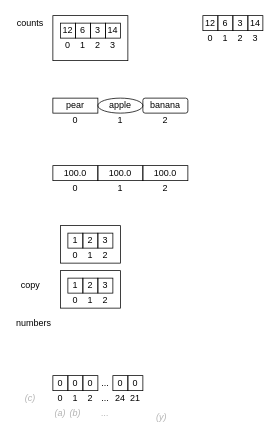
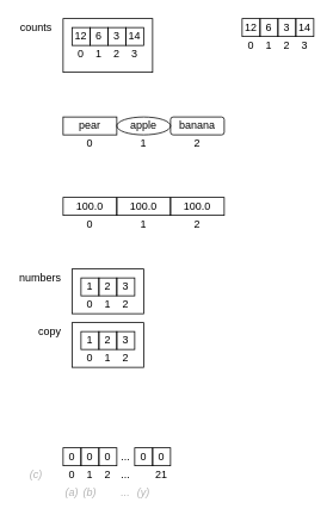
  <mxCell id="0" />
  <mxCell id="1" parent="0" />
  <mxCell id="2" value="" style="rounded=0;whiteSpace=wrap;html=1;fillColor=none;" vertex="1" parent="1"><mxGeometry x="70" y="20" width="100" height="60" as="geometry" /></mxCell>
  <mxCell id="3" value="" style="group;fillColor=none;" vertex="1" connectable="0" parent="1"><mxGeometry x="80" y="30" width="20" height="40" as="geometry" /></mxCell>
  <mxCell id="4" value="" style="group;fillColor=none;" vertex="1" connectable="0" parent="3"><mxGeometry width="20" height="40" as="geometry" /></mxCell>
  <mxCell id="5" value="12" style="rounded=0;whiteSpace=wrap;html=1;fillColor=none;" vertex="1" parent="4"><mxGeometry width="20" height="20" as="geometry" /></mxCell>
  <mxCell id="6" value="0" style="text;html=1;strokeColor=none;fillColor=none;align=center;verticalAlign=middle;whiteSpace=wrap;rounded=0;" vertex="1" parent="4"><mxGeometry y="20" width="20" height="20" as="geometry" /></mxCell>
  <mxCell id="7" value="" style="group;fillColor=none;" vertex="1" connectable="0" parent="1"><mxGeometry x="120" y="30" width="20" height="40" as="geometry" /></mxCell>
  <mxCell id="8" value="" style="group;fillColor=none;" vertex="1" connectable="0" parent="7"><mxGeometry width="20" height="40" as="geometry" /></mxCell>
  <mxCell id="9" value="3" style="rounded=0;whiteSpace=wrap;html=1;fillColor=none;" vertex="1" parent="8"><mxGeometry width="20" height="20" as="geometry" /></mxCell>
  <mxCell id="10" value="2" style="text;html=1;strokeColor=none;fillColor=none;align=center;verticalAlign=middle;whiteSpace=wrap;rounded=0;" vertex="1" parent="8"><mxGeometry y="20" width="20" height="20" as="geometry" /></mxCell>
  <mxCell id="11" value="" style="group;fillColor=none;" vertex="1" connectable="0" parent="1"><mxGeometry x="140" y="30" width="20" height="40" as="geometry" /></mxCell>
  <mxCell id="12" value="" style="group;fillColor=none;" vertex="1" connectable="0" parent="11"><mxGeometry width="20" height="40" as="geometry" /></mxCell>
  <mxCell id="13" value="14" style="rounded=0;whiteSpace=wrap;html=1;fillColor=none;" vertex="1" parent="12"><mxGeometry width="20" height="20" as="geometry" /></mxCell>
  <mxCell id="14" value="3" style="text;html=1;strokeColor=none;fillColor=none;align=center;verticalAlign=middle;whiteSpace=wrap;rounded=0;" vertex="1" parent="12"><mxGeometry y="20" width="20" height="20" as="geometry" /></mxCell>
  <mxCell id="15" value="" style="group;fillColor=none;" vertex="1" connectable="0" parent="1"><mxGeometry x="130" y="130" width="60" height="40" as="geometry" /></mxCell>
  <mxCell id="16" value="" style="group;fillColor=none;" vertex="1" connectable="0" parent="15"><mxGeometry width="60" height="40" as="geometry" /></mxCell>
  <mxCell id="17" value="apple" style="ellipse;whiteSpace=wrap;html=1;fillColor=none;" vertex="1" parent="16"><mxGeometry width="60" height="20" as="geometry" /></mxCell>
  <mxCell id="18" value="1" style="text;html=1;strokeColor=none;fillColor=none;align=center;verticalAlign=middle;whiteSpace=wrap;rounded=0;" vertex="1" parent="16"><mxGeometry y="20" width="60" height="20" as="geometry" /></mxCell>
  <mxCell id="19" value="" style="group;fillColor=none;" vertex="1" connectable="0" parent="1"><mxGeometry x="190" y="130" width="60" height="40" as="geometry" /></mxCell>
  <mxCell id="20" value="" style="group;fillColor=none;" vertex="1" connectable="0" parent="19"><mxGeometry width="60" height="40" as="geometry" /></mxCell>
  <mxCell id="21" value="banana" style="whiteSpace=wrap;html=1;fillColor=none;rounded=1;" vertex="1" parent="20"><mxGeometry width="60" height="20" as="geometry" /></mxCell>
  <mxCell id="22" value="2" style="text;html=1;strokeColor=none;fillColor=none;align=center;verticalAlign=middle;whiteSpace=wrap;rounded=0;" vertex="1" parent="20"><mxGeometry y="20" width="60" height="20" as="geometry" /></mxCell>
  <mxCell id="23" value="" style="group;fillColor=none;" vertex="1" connectable="0" parent="1"><mxGeometry x="70" y="130" width="60" height="40" as="geometry" /></mxCell>
  <mxCell id="24" value="" style="group;fillColor=none;" vertex="1" connectable="0" parent="23"><mxGeometry width="60" height="40" as="geometry" /></mxCell>
  <mxCell id="25" value="pear" style="rounded=0;whiteSpace=wrap;html=1;fillColor=none;" vertex="1" parent="24"><mxGeometry width="60" height="20" as="geometry" /></mxCell>
  <mxCell id="26" value="0" style="text;html=1;strokeColor=none;fillColor=none;align=center;verticalAlign=middle;whiteSpace=wrap;rounded=0;" vertex="1" parent="24"><mxGeometry y="20" width="60" height="20" as="geometry" /></mxCell>
  <mxCell id="27" value="" style="group;fillColor=none;" vertex="1" connectable="0" parent="1"><mxGeometry x="130" y="220" width="60" height="40" as="geometry" /></mxCell>
  <mxCell id="28" value="" style="group;fillColor=none;" vertex="1" connectable="0" parent="27"><mxGeometry width="60" height="40" as="geometry" /></mxCell>
  <mxCell id="29" value="100.0" style="rounded=0;whiteSpace=wrap;html=1;fillColor=none;" vertex="1" parent="28"><mxGeometry width="60" height="20" as="geometry" /></mxCell>
  <mxCell id="30" value="1" style="text;html=1;strokeColor=none;fillColor=none;align=center;verticalAlign=middle;whiteSpace=wrap;rounded=0;" vertex="1" parent="28"><mxGeometry y="20" width="60" height="20" as="geometry" /></mxCell>
  <mxCell id="31" value="" style="group;fillColor=none;" vertex="1" connectable="0" parent="1"><mxGeometry x="190" y="220" width="60" height="40" as="geometry" /></mxCell>
  <mxCell id="32" value="" style="group;fillColor=none;" vertex="1" connectable="0" parent="31"><mxGeometry width="60" height="40" as="geometry" /></mxCell>
  <mxCell id="33" value="100.0" style="rounded=0;whiteSpace=wrap;html=1;fillColor=none;" vertex="1" parent="32"><mxGeometry width="60" height="20" as="geometry" /></mxCell>
  <mxCell id="34" value="2" style="text;html=1;strokeColor=none;fillColor=none;align=center;verticalAlign=middle;whiteSpace=wrap;rounded=0;" vertex="1" parent="32"><mxGeometry y="20" width="60" height="20" as="geometry" /></mxCell>
  <mxCell id="35" value="" style="group;fillColor=none;" vertex="1" connectable="0" parent="1"><mxGeometry x="70" y="220" width="60" height="40" as="geometry" /></mxCell>
  <mxCell id="36" value="" style="group;fillColor=none;" vertex="1" connectable="0" parent="35"><mxGeometry width="60" height="40" as="geometry" /></mxCell>
  <mxCell id="37" value="100.0" style="rounded=0;whiteSpace=wrap;html=1;fillColor=none;" vertex="1" parent="36"><mxGeometry width="60" height="20" as="geometry" /></mxCell>
  <mxCell id="38" value="0" style="text;html=1;strokeColor=none;fillColor=none;align=center;verticalAlign=middle;whiteSpace=wrap;rounded=0;" vertex="1" parent="36"><mxGeometry y="20" width="60" height="20" as="geometry" /></mxCell>
  <mxCell id="39" value="counts" style="text;html=1;strokeColor=none;fillColor=none;align=center;verticalAlign=middle;whiteSpace=wrap;rounded=0;" vertex="1" parent="1"><mxGeometry x="20" y="20" width="40" height="20" as="geometry" /></mxCell>
  <mxCell id="40" value="" style="group;fillColor=none;" vertex="1" connectable="0" parent="1"><mxGeometry x="270" y="20" width="20" height="40" as="geometry" /></mxCell>
  <mxCell id="41" value="" style="group;fillColor=none;" vertex="1" connectable="0" parent="40"><mxGeometry width="20" height="40" as="geometry" /></mxCell>
  <mxCell id="42" value="12" style="rounded=0;whiteSpace=wrap;html=1;fillColor=none;" vertex="1" parent="41"><mxGeometry width="20" height="20" as="geometry" /></mxCell>
  <mxCell id="43" value="0" style="text;html=1;strokeColor=none;fillColor=none;align=center;verticalAlign=middle;whiteSpace=wrap;rounded=0;" vertex="1" parent="41"><mxGeometry y="20" width="20" height="20" as="geometry" /></mxCell>
  <mxCell id="44" value="" style="group;fillColor=none;" vertex="1" connectable="0" parent="1"><mxGeometry x="310" y="20" width="20" height="40" as="geometry" /></mxCell>
  <mxCell id="45" value="" style="group;fillColor=none;" vertex="1" connectable="0" parent="44"><mxGeometry width="20" height="40" as="geometry" /></mxCell>
  <mxCell id="46" value="3" style="rounded=0;whiteSpace=wrap;html=1;fillColor=none;" vertex="1" parent="45"><mxGeometry width="20" height="20" as="geometry" /></mxCell>
  <mxCell id="47" value="2" style="text;html=1;strokeColor=none;fillColor=none;align=center;verticalAlign=middle;whiteSpace=wrap;rounded=0;" vertex="1" parent="45"><mxGeometry y="20" width="20" height="20" as="geometry" /></mxCell>
  <mxCell id="48" value="" style="group;fillColor=none;" vertex="1" connectable="0" parent="1"><mxGeometry x="330" y="20" width="20" height="40" as="geometry" /></mxCell>
  <mxCell id="49" value="" style="group;fillColor=none;" vertex="1" connectable="0" parent="48"><mxGeometry width="20" height="40" as="geometry" /></mxCell>
  <mxCell id="50" value="14" style="rounded=0;whiteSpace=wrap;html=1;fillColor=none;" vertex="1" parent="49"><mxGeometry width="20" height="20" as="geometry" /></mxCell>
  <mxCell id="51" value="3" style="text;html=1;strokeColor=none;fillColor=none;align=center;verticalAlign=middle;whiteSpace=wrap;rounded=0;" vertex="1" parent="49"><mxGeometry y="20" width="20" height="20" as="geometry" /></mxCell>
  <mxCell id="52" value="" style="group" vertex="1" connectable="0" parent="1"><mxGeometry x="290" y="20" width="20" height="40" as="geometry" /></mxCell>
  <mxCell id="53" value="6" style="rounded=0;whiteSpace=wrap;html=1;fillColor=none;" vertex="1" parent="52"><mxGeometry width="20" height="20" as="geometry" /></mxCell>
  <mxCell id="54" value="1" style="text;html=1;strokeColor=none;fillColor=none;align=center;verticalAlign=middle;whiteSpace=wrap;rounded=0;" vertex="1" parent="52"><mxGeometry y="20" width="20" height="20" as="geometry" /></mxCell>
  <mxCell id="55" value="" style="group" vertex="1" connectable="0" parent="1"><mxGeometry x="100" y="30" width="20" height="40" as="geometry" /></mxCell>
  <mxCell id="56" value="6" style="rounded=0;whiteSpace=wrap;html=1;fillColor=none;" vertex="1" parent="55"><mxGeometry width="20" height="20" as="geometry" /></mxCell>
  <mxCell id="57" value="1" style="text;html=1;strokeColor=none;fillColor=none;align=center;verticalAlign=middle;whiteSpace=wrap;rounded=0;" vertex="1" parent="55"><mxGeometry y="20" width="20" height="20" as="geometry" /></mxCell>
  <mxCell id="58" value="" style="rounded=0;whiteSpace=wrap;html=1;fillColor=none;" vertex="1" parent="1"><mxGeometry x="80" y="300" width="80" height="50" as="geometry" /></mxCell>
  <mxCell id="59" value="" style="group;fillColor=none;" vertex="1" connectable="0" parent="1"><mxGeometry x="90" y="310" width="20" height="40" as="geometry" /></mxCell>
  <mxCell id="60" value="" style="group;fillColor=none;" vertex="1" connectable="0" parent="59"><mxGeometry width="20" height="40" as="geometry" /></mxCell>
  <mxCell id="61" value="1" style="rounded=0;whiteSpace=wrap;html=1;fillColor=none;" vertex="1" parent="60"><mxGeometry width="20" height="20" as="geometry" /></mxCell>
  <mxCell id="62" value="0" style="text;html=1;strokeColor=none;fillColor=none;align=center;verticalAlign=middle;whiteSpace=wrap;rounded=0;" vertex="1" parent="60"><mxGeometry y="20" width="20" height="20" as="geometry" /></mxCell>
  <mxCell id="63" value="" style="group;fillColor=none;" vertex="1" connectable="0" parent="1"><mxGeometry x="130" y="310" width="20" height="40" as="geometry" /></mxCell>
  <mxCell id="64" value="" style="group;fillColor=none;" vertex="1" connectable="0" parent="63"><mxGeometry width="20" height="40" as="geometry" /></mxCell>
  <mxCell id="65" value="3" style="rounded=0;whiteSpace=wrap;html=1;fillColor=none;" vertex="1" parent="64"><mxGeometry width="20" height="20" as="geometry" /></mxCell>
  <mxCell id="66" value="2" style="text;html=1;strokeColor=none;fillColor=none;align=center;verticalAlign=middle;whiteSpace=wrap;rounded=0;" vertex="1" parent="64"><mxGeometry y="20" width="20" height="20" as="geometry" /></mxCell>
- <mxCell id="67" value="numbers" style="text;html=1;strokeColor=none;fillColor=none;align=right;verticalAlign=middle;whiteSpace=wrap;rounded=0;" vertex="1" parent="1"><mxGeometry x="30" y="420" width="40" height="20" as="geometry" /></mxCell>
+ <mxCell id="67" value="numbers" style="text;html=1;strokeColor=none;fillColor=none;align=right;verticalAlign=middle;whiteSpace=wrap;rounded=0;" vertex="1" parent="1"><mxGeometry x="30" y="300" width="40" height="20" as="geometry" /></mxCell>
  <mxCell id="68" value="" style="group" vertex="1" connectable="0" parent="1"><mxGeometry x="110" y="310" width="20" height="40" as="geometry" /></mxCell>
  <mxCell id="69" value="2" style="rounded=0;whiteSpace=wrap;html=1;fillColor=none;" vertex="1" parent="68"><mxGeometry width="20" height="20" as="geometry" /></mxCell>
  <mxCell id="70" value="1" style="text;html=1;strokeColor=none;fillColor=none;align=center;verticalAlign=middle;whiteSpace=wrap;rounded=0;" vertex="1" parent="68"><mxGeometry y="20" width="20" height="20" as="geometry" /></mxCell>
  <mxCell id="71" value="" style="rounded=0;whiteSpace=wrap;html=1;fillColor=none;" vertex="1" parent="1"><mxGeometry x="80" y="360" width="80" height="50" as="geometry" /></mxCell>
  <mxCell id="72" value="" style="group;fillColor=none;" vertex="1" connectable="0" parent="1"><mxGeometry x="90" y="370" width="20" height="40" as="geometry" /></mxCell>
  <mxCell id="73" value="" style="group;fillColor=none;" vertex="1" connectable="0" parent="72"><mxGeometry width="20" height="40" as="geometry" /></mxCell>
  <mxCell id="74" value="1" style="rounded=0;whiteSpace=wrap;html=1;fillColor=none;" vertex="1" parent="73"><mxGeometry width="20" height="20" as="geometry" /></mxCell>
  <mxCell id="75" value="0" style="text;html=1;strokeColor=none;fillColor=none;align=center;verticalAlign=middle;whiteSpace=wrap;rounded=0;" vertex="1" parent="73"><mxGeometry y="20" width="20" height="20" as="geometry" /></mxCell>
  <mxCell id="76" value="" style="group;fillColor=none;" vertex="1" connectable="0" parent="1"><mxGeometry x="130" y="370" width="20" height="40" as="geometry" /></mxCell>
  <mxCell id="77" value="" style="group;fillColor=none;" vertex="1" connectable="0" parent="76"><mxGeometry width="20" height="40" as="geometry" /></mxCell>
  <mxCell id="78" value="3" style="rounded=0;whiteSpace=wrap;html=1;fillColor=none;" vertex="1" parent="77"><mxGeometry width="20" height="20" as="geometry" /></mxCell>
  <mxCell id="79" value="2" style="text;html=1;strokeColor=none;fillColor=none;align=center;verticalAlign=middle;whiteSpace=wrap;rounded=0;" vertex="1" parent="77"><mxGeometry y="20" width="20" height="20" as="geometry" /></mxCell>
- <mxCell id="80" value="copy" style="text;html=1;strokeColor=none;fillColor=none;align=right;verticalAlign=middle;whiteSpace=wrap;rounded=0;" vertex="1" parent="1"><mxGeometry x="15" y="370" width="40" height="20" as="geometry" /></mxCell>
+ <mxCell id="80" value="copy" style="text;html=1;strokeColor=none;fillColor=none;align=right;verticalAlign=middle;whiteSpace=wrap;rounded=0;" vertex="1" parent="1"><mxGeometry x="30" y="360" width="40" height="20" as="geometry" /></mxCell>
  <mxCell id="81" value="" style="group" vertex="1" connectable="0" parent="1"><mxGeometry x="110" y="370" width="20" height="40" as="geometry" /></mxCell>
  <mxCell id="82" value="2" style="rounded=0;whiteSpace=wrap;html=1;fillColor=none;" vertex="1" parent="81"><mxGeometry width="20" height="20" as="geometry" /></mxCell>
  <mxCell id="83" value="1" style="text;html=1;strokeColor=none;fillColor=none;align=center;verticalAlign=middle;whiteSpace=wrap;rounded=0;" vertex="1" parent="81"><mxGeometry y="20" width="20" height="20" as="geometry" /></mxCell>
  <mxCell id="84" value="" style="group;fillColor=none;" vertex="1" connectable="0" parent="1"><mxGeometry x="70" y="500" width="20" height="40" as="geometry" /></mxCell>
  <mxCell id="85" value="" style="group;fillColor=none;" vertex="1" connectable="0" parent="84"><mxGeometry width="20" height="40" as="geometry" /></mxCell>
  <mxCell id="86" value="0" style="rounded=0;whiteSpace=wrap;html=1;fillColor=none;" vertex="1" parent="85"><mxGeometry width="20" height="20" as="geometry" /></mxCell>
  <mxCell id="87" value="0" style="text;html=1;strokeColor=none;fillColor=none;align=center;verticalAlign=middle;whiteSpace=wrap;rounded=0;" vertex="1" parent="85"><mxGeometry y="20" width="20" height="20" as="geometry" /></mxCell>
  <mxCell id="88" value="" style="group;fillColor=none;" vertex="1" connectable="0" parent="1"><mxGeometry x="110" y="500" width="20" height="40" as="geometry" /></mxCell>
  <mxCell id="89" value="" style="group;fillColor=none;" vertex="1" connectable="0" parent="88"><mxGeometry width="20" height="40" as="geometry" /></mxCell>
  <mxCell id="90" value="0" style="rounded=0;whiteSpace=wrap;html=1;fillColor=none;" vertex="1" parent="89"><mxGeometry width="20" height="20" as="geometry" /></mxCell>
  <mxCell id="91" value="2" style="text;html=1;strokeColor=none;fillColor=none;align=center;verticalAlign=middle;whiteSpace=wrap;rounded=0;" vertex="1" parent="89"><mxGeometry y="20" width="20" height="20" as="geometry" /></mxCell>
  <mxCell id="92" value="" style="group" vertex="1" connectable="0" parent="1"><mxGeometry x="90" y="500" width="20" height="40" as="geometry" /></mxCell>
  <mxCell id="93" value="0" style="rounded=0;whiteSpace=wrap;html=1;fillColor=none;" vertex="1" parent="92"><mxGeometry width="20" height="20" as="geometry" /></mxCell>
  <mxCell id="94" value="1" style="text;html=1;strokeColor=none;fillColor=none;align=center;verticalAlign=middle;whiteSpace=wrap;rounded=0;" vertex="1" parent="92"><mxGeometry y="20" width="20" height="20" as="geometry" /></mxCell>
  <mxCell id="95" value="(a)" style="text;html=1;strokeColor=none;fillColor=none;align=center;verticalAlign=middle;whiteSpace=wrap;rounded=0;fontStyle=2;fontColor=#B3B3B3;" vertex="1" parent="1"><mxGeometry x="70" y="540" width="20" height="20" as="geometry" /></mxCell>
  <mxCell id="96" value="(b)" style="text;html=1;strokeColor=none;fillColor=none;align=center;verticalAlign=middle;whiteSpace=wrap;rounded=0;fontStyle=2;fontColor=#B3B3B3;" vertex="1" parent="1"><mxGeometry x="90" y="540" width="20" height="20" as="geometry" /></mxCell>
  <mxCell id="97" value="(c)" style="text;html=1;strokeColor=none;fillColor=none;align=center;verticalAlign=middle;whiteSpace=wrap;rounded=0;fontStyle=2;fontColor=#B3B3B3;" vertex="1" parent="1"><mxGeometry x="30" y="520" width="20" height="20" as="geometry" /></mxCell>
  <mxCell id="98" value="..." style="text;html=1;strokeColor=none;fillColor=none;align=center;verticalAlign=middle;whiteSpace=wrap;rounded=0;fontStyle=2;fontColor=#B3B3B3;" vertex="1" parent="1"><mxGeometry x="130" y="540" width="20" height="20" as="geometry" /></mxCell>
  <mxCell id="99" value="..." style="text;html=1;strokeColor=none;fillColor=none;align=center;verticalAlign=middle;whiteSpace=wrap;rounded=0;" vertex="1" parent="1"><mxGeometry x="130" y="520" width="20" height="20" as="geometry" /></mxCell>
  <mxCell id="100" value="..." style="text;html=1;strokeColor=none;fillColor=none;align=center;verticalAlign=middle;whiteSpace=wrap;rounded=0;" vertex="1" parent="1"><mxGeometry x="130" y="500" width="20" height="20" as="geometry" /></mxCell>
  <mxCell id="101" value="" style="group;fillColor=none;" vertex="1" connectable="0" parent="1"><mxGeometry x="150" y="500" width="20" height="40" as="geometry" /></mxCell>
  <mxCell id="102" value="" style="group;fillColor=none;" vertex="1" connectable="0" parent="101"><mxGeometry width="20" height="40" as="geometry" /></mxCell>
  <mxCell id="103" value="0" style="rounded=0;whiteSpace=wrap;html=1;fillColor=none;" vertex="1" parent="102"><mxGeometry width="20" height="20" as="geometry" /></mxCell>
- <mxCell id="104" value="24" style="text;html=1;strokeColor=none;fillColor=none;align=center;verticalAlign=middle;whiteSpace=wrap;rounded=0;" vertex="1" parent="102"><mxGeometry y="20" width="20" height="20" as="geometry" /></mxCell>
- <mxCell id="105" value="(y)" style="text;html=1;strokeColor=none;fillColor=none;align=center;verticalAlign=middle;whiteSpace=wrap;rounded=0;fontStyle=2;fontColor=#B3B3B3;" vertex="1" parent="1"><mxGeometry x="205" y="545" width="20" height="20" as="geometry" /></mxCell>
+ <mxCell id="105" value="(y)" style="text;html=1;strokeColor=none;fillColor=none;align=center;verticalAlign=middle;whiteSpace=wrap;rounded=0;fontStyle=2;fontColor=#B3B3B3;" vertex="1" parent="1"><mxGeometry x="150" y="540" width="20" height="20" as="geometry" /></mxCell>
  <mxCell id="106" value="" style="group;fillColor=none;" vertex="1" connectable="0" parent="1"><mxGeometry x="170" y="500" width="20" height="40" as="geometry" /></mxCell>
  <mxCell id="107" value="" style="group;fillColor=none;" vertex="1" connectable="0" parent="106"><mxGeometry width="20" height="40" as="geometry" /></mxCell>
  <mxCell id="108" value="0" style="rounded=0;whiteSpace=wrap;html=1;fillColor=none;" vertex="1" parent="107"><mxGeometry width="20" height="20" as="geometry" /></mxCell>
  <mxCell id="109" value="21" style="text;html=1;strokeColor=none;fillColor=none;align=center;verticalAlign=middle;whiteSpace=wrap;rounded=0;" vertex="1" parent="107"><mxGeometry y="20" width="20" height="20" as="geometry" /></mxCell>
